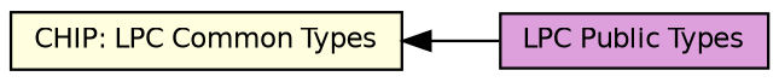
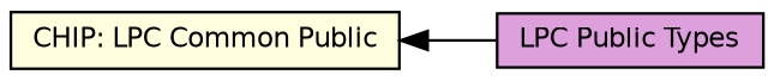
  digraph {
    rankdir=LR
    node [color=black fontname=Helvetica fontsize=10 shape=record style=filled]
    n1 [fillcolor=plum fontcolor=black height=0.2 label="LPC Public Types" width=0.4]
-   n2 [fillcolor=lightyellow height=0.2 label="CHIP: LPC Common Types" width=0.4]
+   n2 [fillcolor=lightyellow height=0.2 label="CHIP: LPC Common Public" width=0.4]
    n2 -> n1 [dir=back fontname=Helvetica fontsize=10 labelfontname=Helvetica labelfontsize=10 shape=plaintext style=solid]
  }
